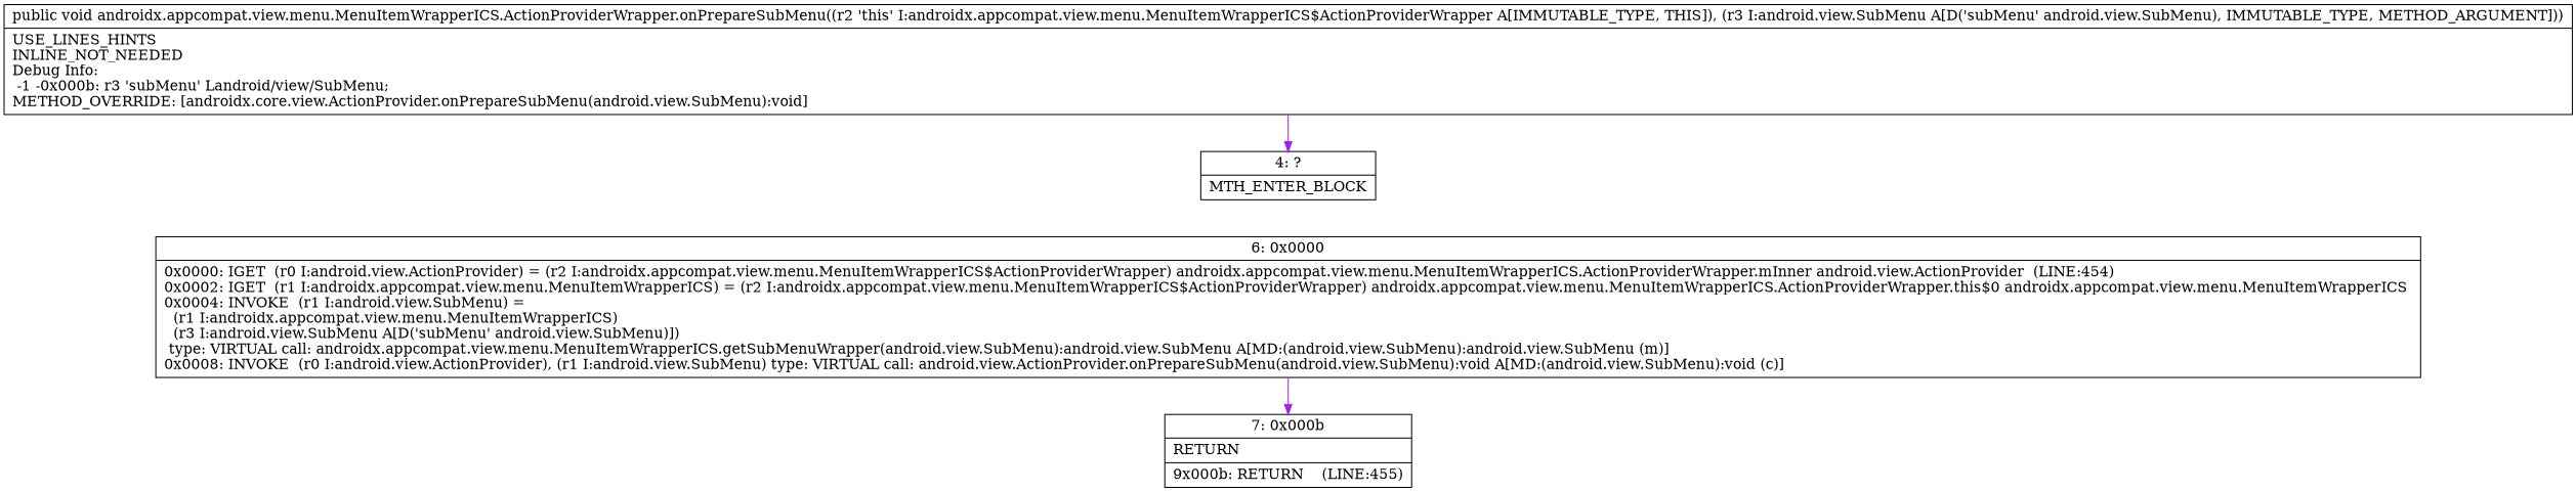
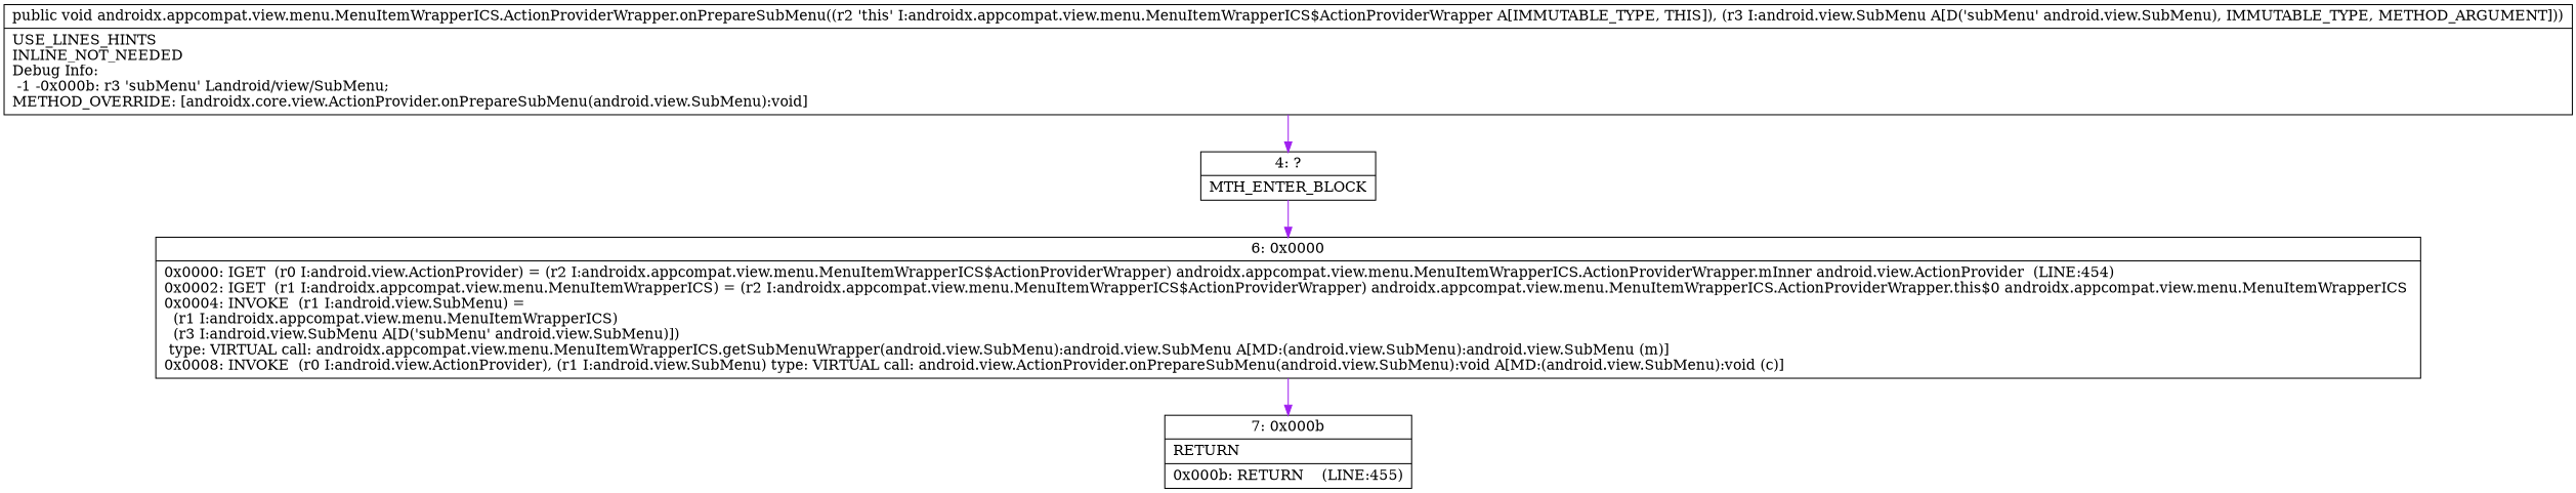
  digraph {
    node [shape=record]
    edge [color=purple]
    n1 [label="{4\:\ ?|MTH_ENTER_BLOCK\l}"]
    n2 [label="{6\:\ 0x0000|0x0000: IGET  (r0 I:android.view.ActionProvider) = (r2 I:androidx.appcompat.view.menu.MenuItemWrapperICS$ActionProviderWrapper) androidx.appcompat.view.menu.MenuItemWrapperICS.ActionProviderWrapper.mInner android.view.ActionProvider  (LINE:454)\l0x0002: IGET  (r1 I:androidx.appcompat.view.menu.MenuItemWrapperICS) = (r2 I:androidx.appcompat.view.menu.MenuItemWrapperICS$ActionProviderWrapper) androidx.appcompat.view.menu.MenuItemWrapperICS.ActionProviderWrapper.this$0 androidx.appcompat.view.menu.MenuItemWrapperICS \l0x0004: INVOKE  (r1 I:android.view.SubMenu) = \l  (r1 I:androidx.appcompat.view.menu.MenuItemWrapperICS)\l  (r3 I:android.view.SubMenu A[D('subMenu' android.view.SubMenu)])\l type: VIRTUAL call: androidx.appcompat.view.menu.MenuItemWrapperICS.getSubMenuWrapper(android.view.SubMenu):android.view.SubMenu A[MD:(android.view.SubMenu):android.view.SubMenu (m)]\l0x0008: INVOKE  (r0 I:android.view.ActionProvider), (r1 I:android.view.SubMenu) type: VIRTUAL call: android.view.ActionProvider.onPrepareSubMenu(android.view.SubMenu):void A[MD:(android.view.SubMenu):void (c)]\l}"]
-   n3 [label="{7\:\ 0x000b|RETURN\l|9x000b: RETURN    (LINE:455)\l}"]
+   n3 [label="{7\:\ 0x000b|RETURN\l|0x000b: RETURN    (LINE:455)\l}"]
    n4 [label="{public void androidx.appcompat.view.menu.MenuItemWrapperICS.ActionProviderWrapper.onPrepareSubMenu((r2 'this' I:androidx.appcompat.view.menu.MenuItemWrapperICS$ActionProviderWrapper A[IMMUTABLE_TYPE, THIS]), (r3 I:android.view.SubMenu A[D('subMenu' android.view.SubMenu), IMMUTABLE_TYPE, METHOD_ARGUMENT]))  | USE_LINES_HINTS\lINLINE_NOT_NEEDED\lDebug Info:\l  \-1 \-0x000b: r3 'subMenu' Landroid\/view\/SubMenu;\lMETHOD_OVERRIDE: [androidx.core.view.ActionProvider.onPrepareSubMenu(android.view.SubMenu):void]\l}"]
+   n1 -> n2
    n2 -> n3
    n4 -> n1
  }
